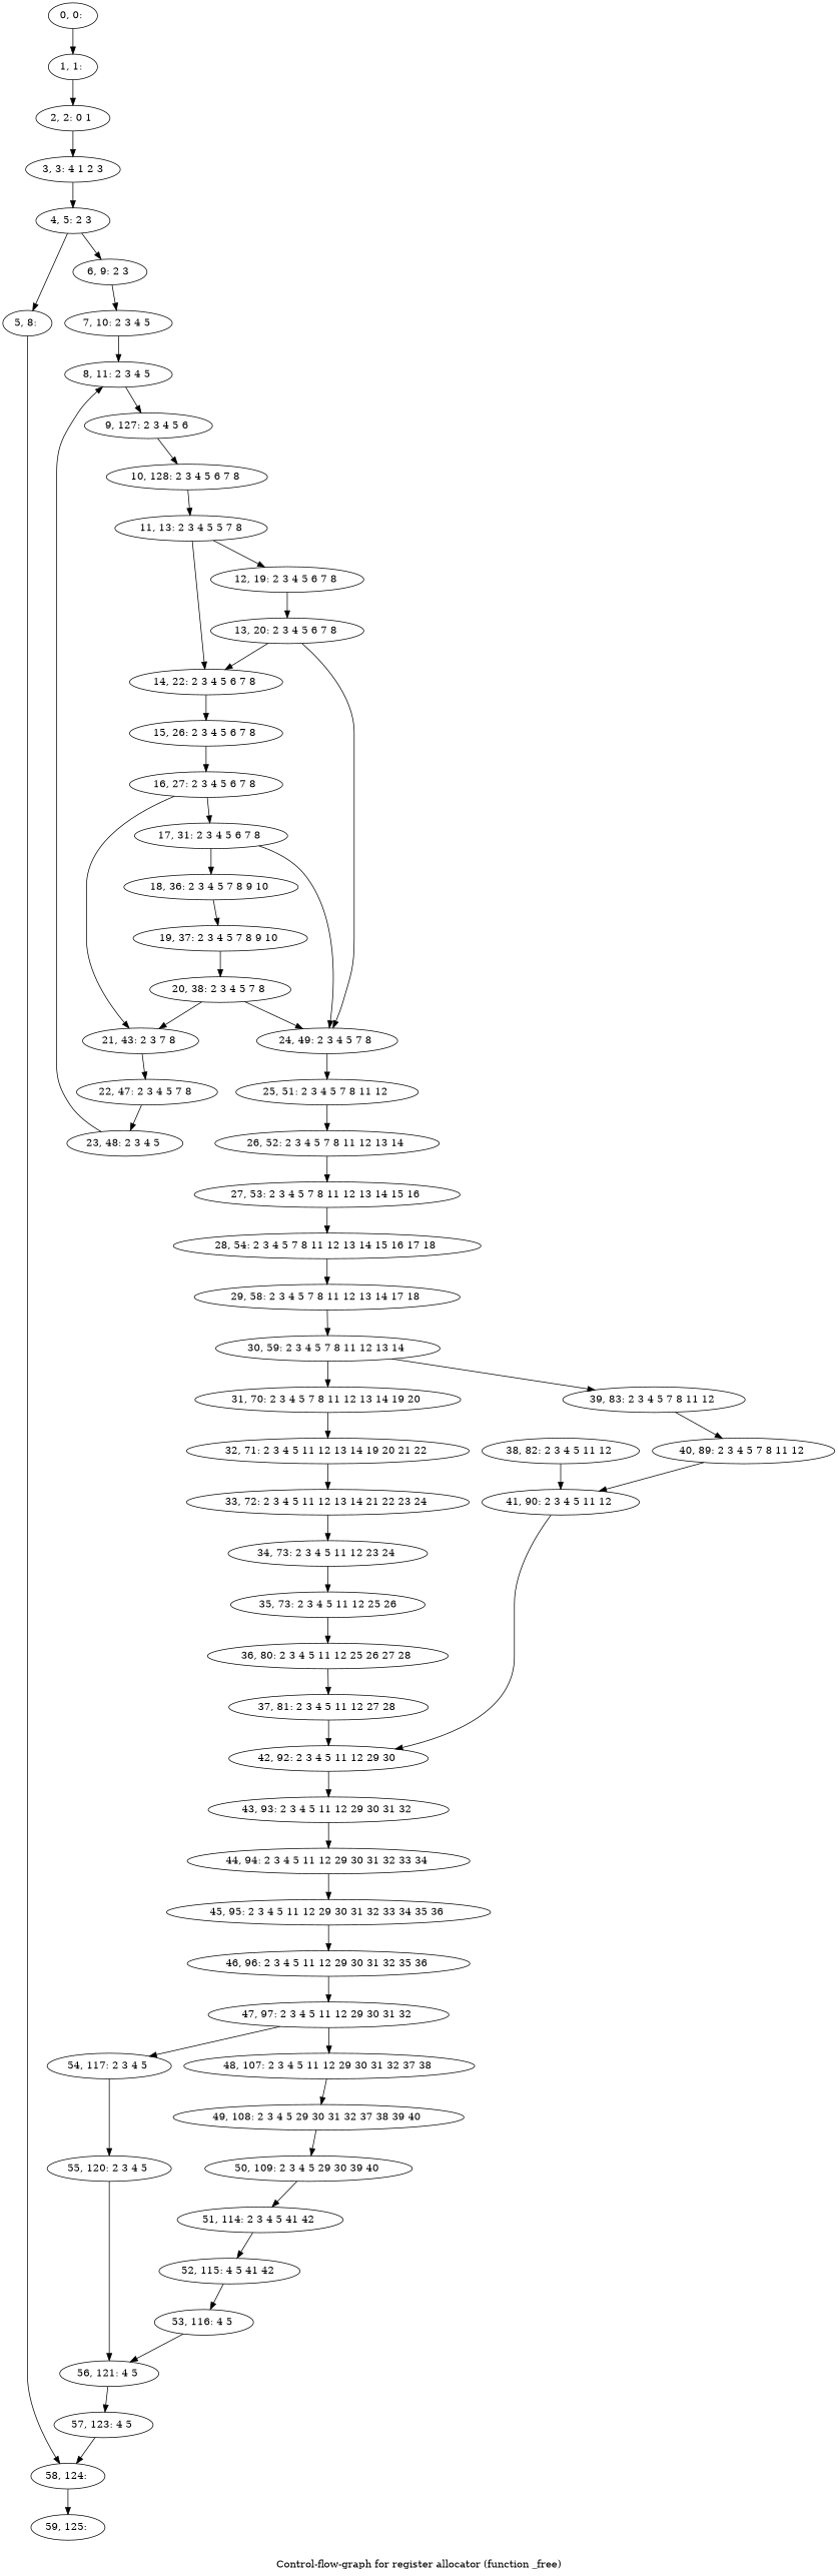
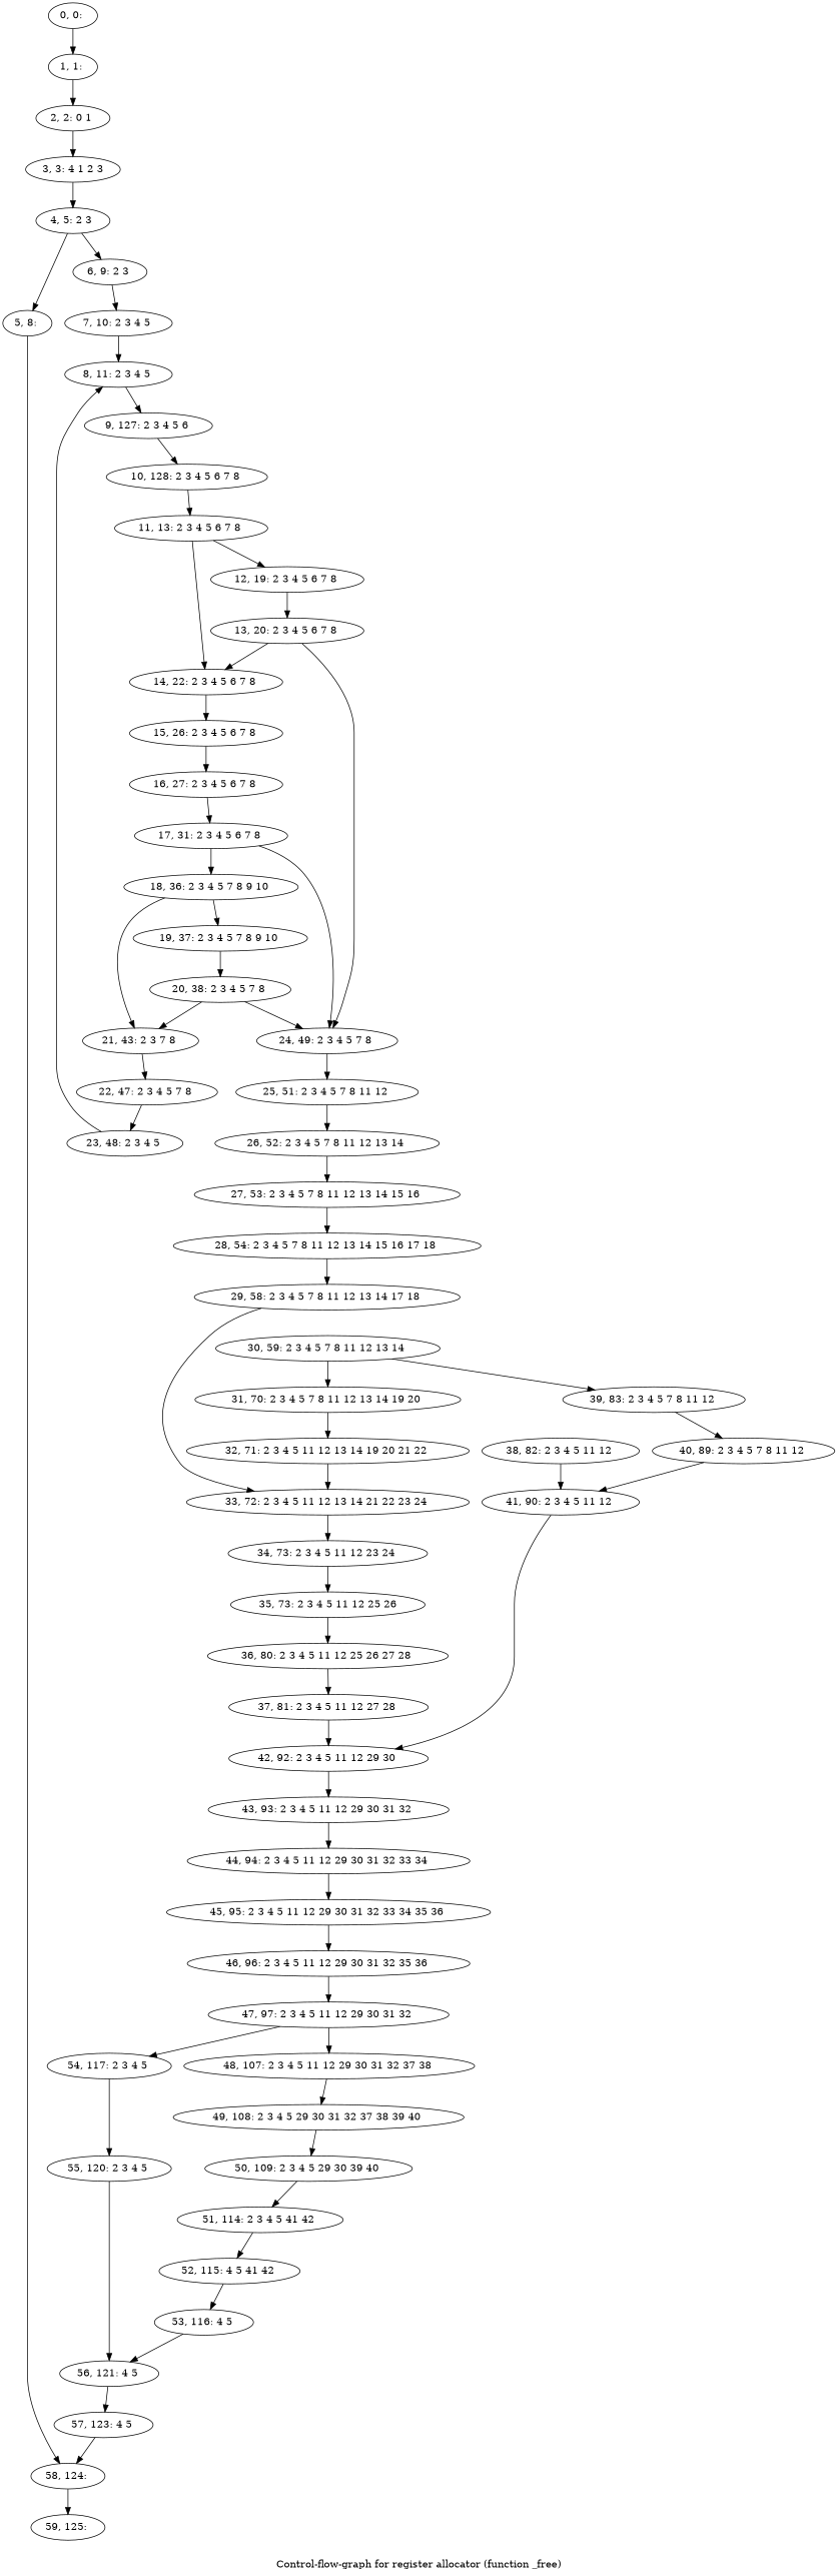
  digraph {
    label="Control-flow-graph for register allocator (function _free)"
    n1 [label="0, 0: "]
    n2 [label="1, 1: "]
    n3 [label="2, 2: 0 1 "]
    n4 [label="3, 3: 4 1 2 3"]
    n5 [label="4, 5: 2 3 "]
    n6 [label="5, 8: "]
    n7 [label="6, 9: 2 3 "]
    n8 [label="58, 124: "]
    n9 [label="7, 10: 2 3 4 5 "]
    n10 [label="59, 125: "]
    n11 [label="8, 11: 2 3 4 5 "]
    n12 [label="9, 127: 2 3 4 5 6 "]
    n13 [label="10, 128: 2 3 4 5 6 7 8 "]
-   n14 [label="11, 13: 2 3 4 5 5 7 8"]
+   n14 [label="11, 13: 2 3 4 5 6 7 8 "]
    n15 [label="12, 19: 2 3 4 5 6 7 8 "]
    n16 [label="14, 22: 2 3 4 5 6 7 8 "]
    n17 [label="13, 20: 2 3 4 5 6 7 8 "]
    n18 [label="15, 26: 2 3 4 5 6 7 8 "]
    n19 [label="24, 49: 2 3 4 5 7 8 "]
    n20 [label="25, 51: 2 3 4 5 7 8 11 12 "]
    n21 [label="16, 27: 2 3 4 5 6 7 8 "]
    n22 [label="17, 31: 2 3 4 5 6 7 8 "]
    n23 [label="21, 43: 2 3 7 8 "]
    n24 [label="18, 36: 2 3 4 5 7 8 9 10 "]
    n25 [label="22, 47: 2 3 4 5 7 8 "]
    n26 [label="19, 37: 2 3 4 5 7 8 9 10 "]
    n27 [label="20, 38: 2 3 4 5 7 8 "]
    n28 [label="23, 48: 2 3 4 5 "]
    n29 [label="26, 52: 2 3 4 5 7 8 11 12 13 14 "]
    n30 [label="27, 53: 2 3 4 5 7 8 11 12 13 14 15 16 "]
    n31 [label="28, 54: 2 3 4 5 7 8 11 12 13 14 15 16 17 18 "]
    n32 [label="29, 58: 2 3 4 5 7 8 11 12 13 14 17 18 "]
    n33 [label="30, 59: 2 3 4 5 7 8 11 12 13 14 "]
    n34 [label="31, 70: 2 3 4 5 7 8 11 12 13 14 19 20 "]
    n35 [label="39, 83: 2 3 4 5 7 8 11 12 "]
    n36 [label="32, 71: 2 3 4 5 11 12 13 14 19 20 21 22 "]
    n37 [label="40, 89: 2 3 4 5 7 8 11 12 "]
    n38 [label="33, 72: 2 3 4 5 11 12 13 14 21 22 23 24 "]
    n39 [label="34, 73: 2 3 4 5 11 12 23 24 "]
    n40 [label="35, 73: 2 3 4 5 11 12 25 26"]
    n41 [label="36, 80: 2 3 4 5 11 12 25 26 27 28 "]
    n42 [label="37, 81: 2 3 4 5 11 12 27 28 "]
    n43 [label="42, 92: 2 3 4 5 11 12 29 30 "]
    n44 [label="38, 82: 2 3 4 5 11 12 "]
    n45 [label="41, 90: 2 3 4 5 11 12 "]
    n46 [label="43, 93: 2 3 4 5 11 12 29 30 31 32 "]
    n47 [label="44, 94: 2 3 4 5 11 12 29 30 31 32 33 34 "]
    n48 [label="45, 95: 2 3 4 5 11 12 29 30 31 32 33 34 35 36 "]
    n49 [label="46, 96: 2 3 4 5 11 12 29 30 31 32 35 36 "]
    n50 [label="47, 97: 2 3 4 5 11 12 29 30 31 32 "]
    n51 [label="48, 107: 2 3 4 5 11 12 29 30 31 32 37 38 "]
    n52 [label="54, 117: 2 3 4 5 "]
    n53 [label="49, 108: 2 3 4 5 29 30 31 32 37 38 39 40 "]
    n54 [label="55, 120: 2 3 4 5 "]
    n55 [label="50, 109: 2 3 4 5 29 30 39 40 "]
    n56 [label="51, 114: 2 3 4 5 41 42 "]
    n57 [label="52, 115: 4 5 41 42 "]
    n58 [label="53, 116: 4 5 "]
    n59 [label="56, 121: 4 5 "]
    n60 [label="57, 123: 4 5 "]
    n1 -> n2
    n2 -> n3
    n3 -> n4
    n4 -> n5
    n5 -> n6
    n5 -> n7
    n6 -> n8
    n7 -> n9
    n8 -> n10
    n9 -> n11
    n11 -> n12
    n12 -> n13
    n13 -> n14
    n14 -> n15
    n14 -> n16
    n15 -> n17
    n16 -> n18
    n17 -> n16
    n17 -> n19
    n18 -> n21
    n19 -> n20
    n20 -> n29
    n21 -> n22
-   n21 -> n23
+   n24 -> n23
    n22 -> n19
    n22 -> n24
    n23 -> n25
    n24 -> n26
    n25 -> n28
    n26 -> n27
    n27 -> n19
    n27 -> n23
    n28 -> n11
    n29 -> n30
    n30 -> n31
    n31 -> n32
-   n32 -> n33
+   n32 -> n38
    n33 -> n34
    n33 -> n35
    n34 -> n36
    n35 -> n37
    n36 -> n38
    n37 -> n45
    n38 -> n39
    n39 -> n40
    n40 -> n41
    n41 -> n42
    n42 -> n43
    n43 -> n46
    n44 -> n45
    n45 -> n43
    n46 -> n47
    n47 -> n48
    n48 -> n49
    n49 -> n50
    n50 -> n51
    n50 -> n52
    n51 -> n53
    n52 -> n54
    n53 -> n55
    n54 -> n59
    n55 -> n56
    n56 -> n57
    n57 -> n58
    n58 -> n59
    n59 -> n60
    n60 -> n8
  }
